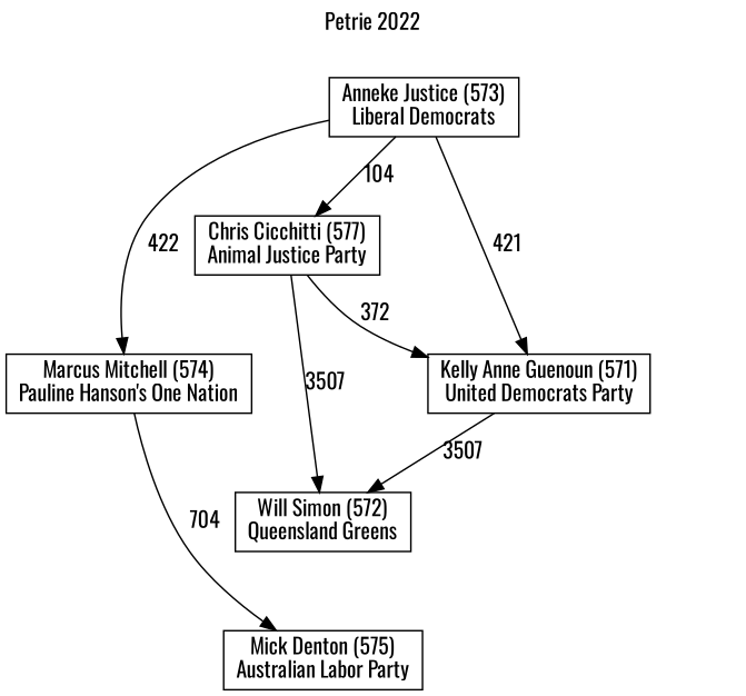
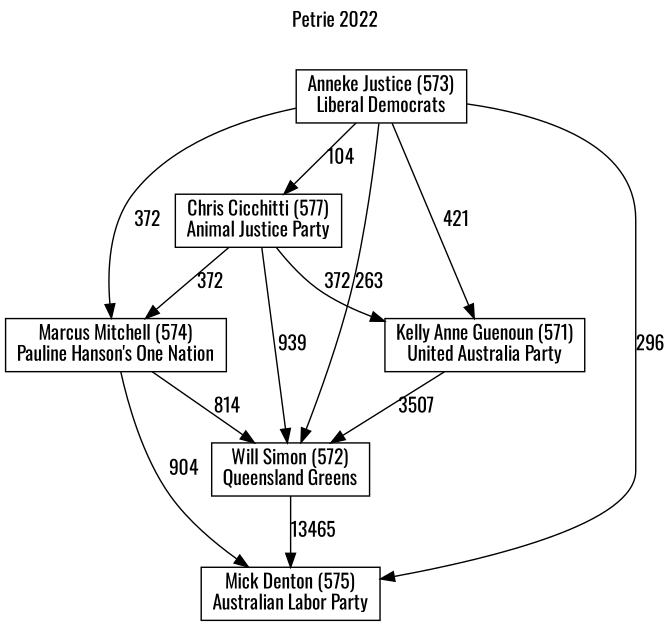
  digraph {
    fontname=Oswald
    label="Petrie 2022"
    labelloc=t
    mclimit=10
    node [fontname=Oswald shape=box]
    edge [fontname=Oswald]
    n1 [label="Marcus Mitchell (574)\nPauline Hanson's One Nation"]
    n2 [label="Will Simon (572)\nQueensland Greens"]
    n3 [label="Mick Denton (575)\nAustralian Labor Party"]
-   n4 [label="Kelly Anne Guenoun (571)\nUnited Democrats Party"]
+   n4 [label="Kelly Anne Guenoun (571)\nUnited Australia Party"]
    n5 [label="Chris Cicchitti (577)\nAnimal Justice Party"]
    n6 [label="Anneke Justice (573)\nLiberal Democrats"]
-   n1 -> n3 [label=704]
+   n1 -> n2 [label=814]
+   n1 -> n3 [label=904]
+   n2 -> n3 [label=13465]
    n4 -> n2 [label=3507]
-   n5 -> n2 [label=3507]
+   n5 -> n1 [label=372]
+   n5 -> n2 [label=939]
    n5 -> n4 [label=372]
-   n6 -> n1 [label=422]
+   n6 -> n1 [label=372]
+   n6 -> n2 [label=263]
+   n6 -> n3 [label=296]
    n6 -> n4 [label=421]
    n6 -> n5 [label=104]
  }
